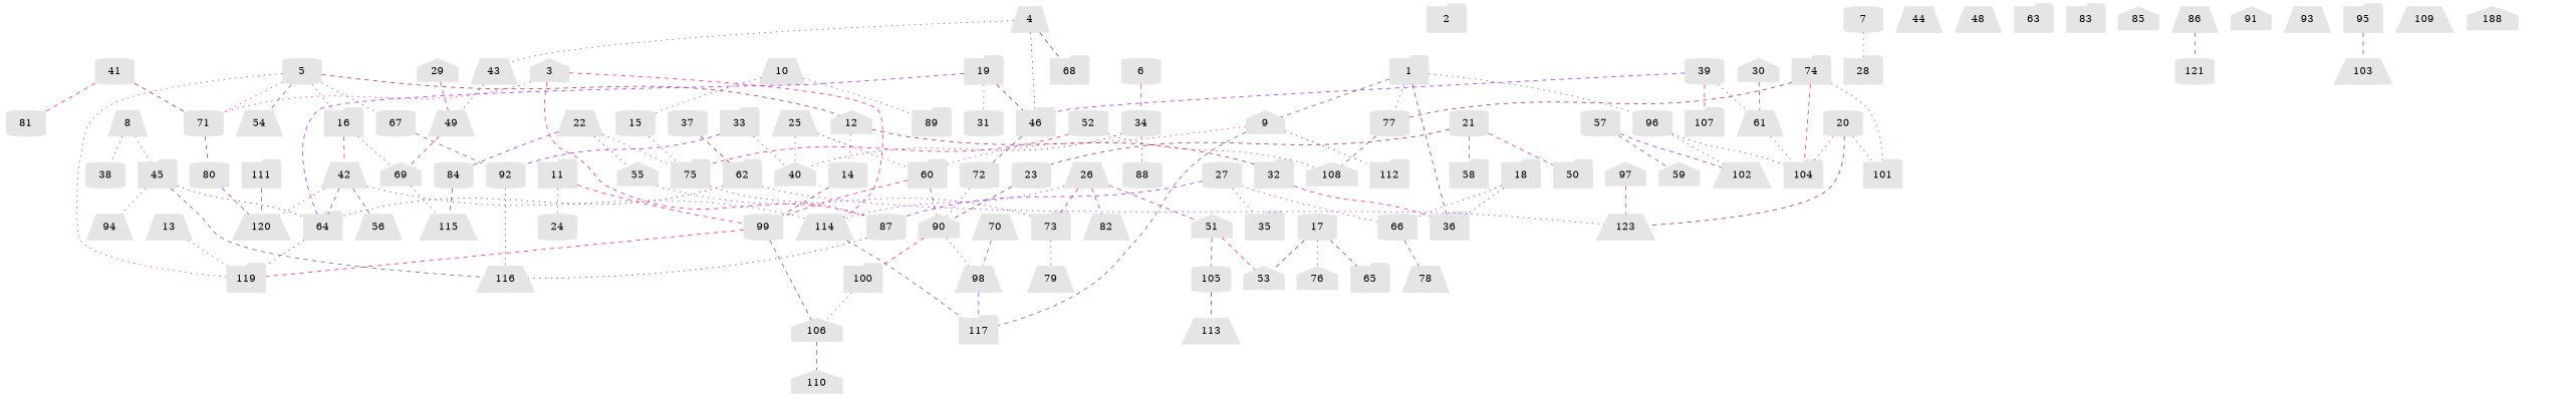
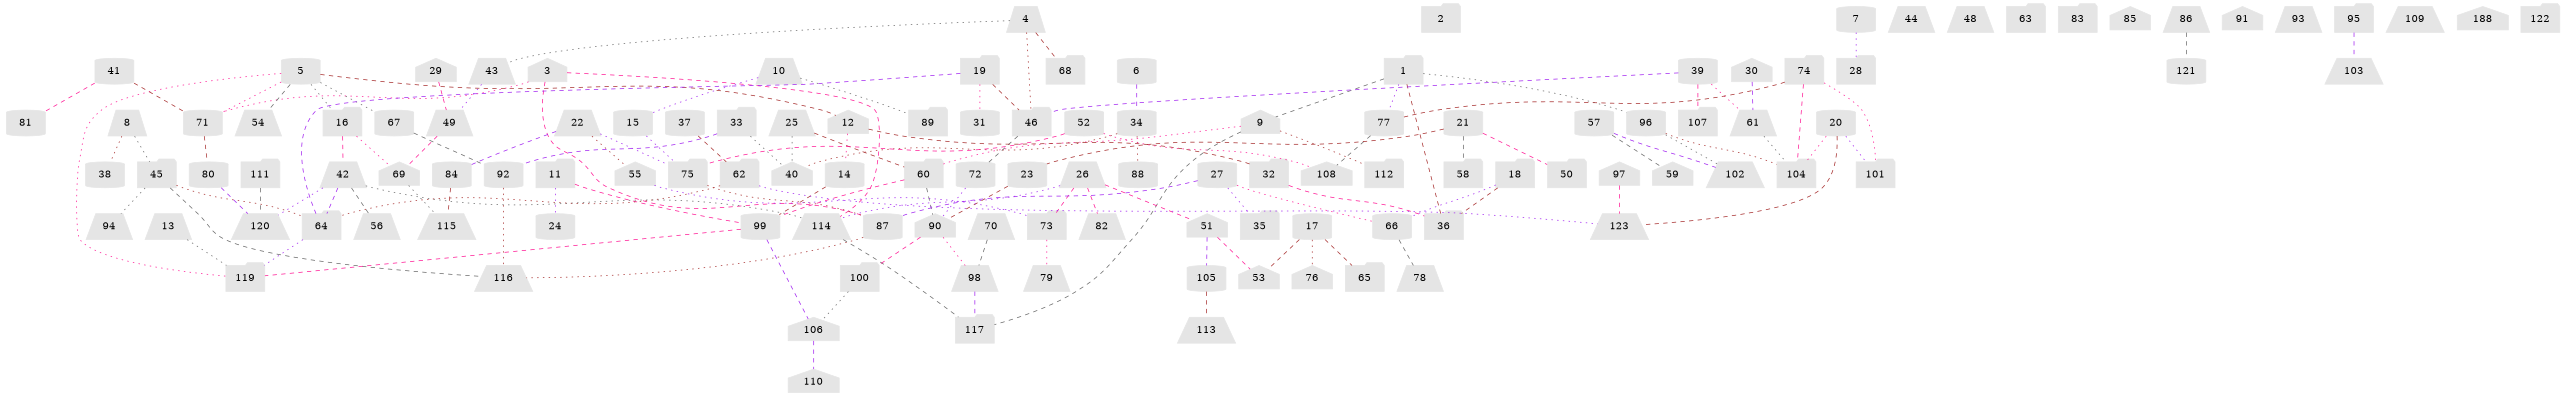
  graph {
    node [color=gray90 shape=folder style=filled]
    edge [color=deeppink style=dashed]
    9 [shape=house]
    1
    36
    77 [shape=cylinder]
    96 [shape=cylinder]
    60
    112
    117
    108 [shape=house]
    104
    102 [shape=trapezium]
    2
    3 [shape=house]
    71 [shape=cylinder]
    87 [shape=cylinder]
    114 [shape=trapezium]
    80 [shape=cylinder]
    116 [shape=trapezium]
    4 [shape=trapezium]
    43 [shape=trapezium]
    46
    68
    49 [shape=trapezium]
    72 [shape=cylinder]
    5 [shape=cylinder]
    12 [shape=house]
    16
    54 [shape=trapezium]
    67 [shape=cylinder]
    119
    14 [shape=cylinder]
    32
    42 [shape=trapezium]
    69 [shape=house]
    92 [shape=cylinder]
    6 [shape=cylinder]
    34 [shape=cylinder]
    40 [shape=house]
    88 [shape=cylinder]
    7 [shape=cylinder]
    28
    8 [shape=trapezium]
    38 [shape=cylinder]
    45
    64
    94 [shape=trapezium]
    99 [shape=cylinder]
    90 [shape=house]
    10 [shape=trapezium]
    15 [shape=cylinder]
    89
    75
    24 [shape=cylinder]
    11
    106 [shape=house]
    13 [shape=trapezium]
    56 [shape=trapezium]
    120 [shape=trapezium]
    115 [shape=trapezium]
    17 [shape=cylinder]
    53 [shape=house]
    65
    76 [shape=house]
    18
    66 [shape=cylinder]
    78 [shape=trapezium]
    19
    31 [shape=cylinder]
    20 [shape=cylinder]
    101
    123 [shape=trapezium]
    21 [shape=cylinder]
    23 [shape=cylinder]
    50
    58
    22 [shape=trapezium]
    55 [shape=house]
    84 [shape=cylinder]
    73
    98 [shape=trapezium]
    100
    25 [shape=trapezium]
    26 [shape=trapezium]
    51 [shape=house]
    82 [shape=trapezium]
    105 [shape=cylinder]
    79 [shape=trapezium]
    27 [shape=cylinder]
    35
    29 [shape=house]
    30 [shape=house]
    61 [shape=trapezium]
    33
    37 [shape=cylinder]
    62
    39 [shape=cylinder]
    107
    41 [shape=cylinder]
    81 [shape=cylinder]
    44 [shape=trapezium]
    48 [shape=trapezium]
    113 [shape=trapezium]
    52 [shape=cylinder]
    57 [shape=cylinder]
    59 [shape=house]
    63
    70 [shape=trapezium]
    74
    83
    85 [shape=house]
    86 [shape=trapezium]
    121 [shape=cylinder]
    91 [shape=house]
    93 [shape=trapezium]
    103 [shape=trapezium]
    95
    97 [shape=house]
    110 [shape=house]
    109 [shape=trapezium]
    111
    n121 [label=188 shape=house]
+   122
    9 -- 60 [style=dotted]
    9 -- 112 [color=brown style=dotted]
    9 -- 117 [color=gray40]
    1 -- 9 [color=gray40]
    1 -- 36 [color=brown]
    1 -- 77 [color=purple style=dotted]
    1 -- 96 [color=gray40 style=dotted]
    77 -- 108 [color=gray40]
    96 -- 104 [color=brown style=dotted]
    96 -- 102 [color=gray40 style=dotted]
    60 -- 99
    60 -- 90 [color=gray40]
    3 -- 71 [style=dotted]
    3 -- 87
    3 -- 114
    71 -- 80 [color=brown]
    87 -- 116 [color=brown style=dotted]
    114 -- 117 [color=gray40]
    80 -- 120 [color=purple]
    4 -- 43 [color=gray40 style=dotted]
    4 -- 46 [color=brown style=dotted]
    4 -- 68 [color=brown]
    43 -- 49 [color=purple style=dotted]
    46 -- 72 [color=gray40]
    49 -- 69
    72 -- 90 [color=purple style=dotted]
    5 -- 71 [style=dotted]
    5 -- 12 [color=brown]
    5 -- 16 [color=gray40 style=dotted]
    5 -- 54 [color=gray40]
    5 -- 67 [color=gray40 style=dotted]
    5 -- 119 [style=dotted]
    12 -- 14 [style=dotted]
    12 -- 32 [color=brown]
    16 -- 42
    16 -- 69 [style=dotted]
    67 -- 92 [color=gray40]
    14 -- 99 [color=brown]
    32 -- 36
    42 -- 114 [color=gray40 style=dotted]
    42 -- 64 [color=purple]
    42 -- 56 [color=gray40]
    42 -- 120 [color=purple style=dotted]
    69 -- 115 [color=gray40 style=dotted]
    92 -- 116 [color=brown style=dotted]
    6 -- 34 [color=purple]
    34 -- 40 [color=brown style=dotted]
    34 -- 88 [color=brown style=dotted]
    7 -- 28 [color=purple style=dotted]
    8 -- 38 [color=brown style=dotted]
    8 -- 45 [color=gray40 style=dotted]
    45 -- 116 [color=gray40]
    45 -- 64 [color=brown style=dotted]
    45 -- 94 [color=gray40 style=dotted]
    64 -- 119 [color=purple style=dotted]
    99 -- 119
    99 -- 106 [color=purple]
    90 -- 98 [style=dotted]
    90 -- 100
    10 -- 15 [color=purple style=dotted]
    10 -- 89 [color=gray40 style=dotted]
    15 -- 75 [color=purple style=dotted]
    75 -- 87 [color=brown style=dotted]
    11 -- 99
    11 -- 24 [color=purple style=dotted]
    106 -- 110 [color=purple]
    13 -- 119 [color=gray40 style=dotted]
    17 -- 53 [color=brown]
    17 -- 65 [color=brown]
    17 -- 76 [color=brown style=dotted]
-   18 -- 36 [color=brown style=dotted]
+   18 -- 36 [color=brown]
    18 -- 66 [color=purple style=dotted]
    66 -- 78 [color=gray40]
    19 -- 46 [color=brown]
    19 -- 64 [color=purple]
    19 -- 31 [style=dotted]
    20 -- 104 [style=dotted]
    20 -- 101 [color=purple style=dotted]
    20 -- 123 [color=brown]
    21 -- 23 [color=brown]
    21 -- 50
    21 -- 58 [color=gray40]
    23 -- 90 [color=brown]
    22 -- 75 [color=purple style=dotted]
    22 -- 55 [color=brown style=dotted]
    22 -- 84 [color=purple]
    55 -- 73 [color=purple style=dotted]
    84 -- 115 [color=brown]
    73 -- 79 [style=dotted]
    98 -- 117 [color=purple]
    100 -- 106 [color=gray40 style=dotted]
-   25 -- 60 [color=brown style=dotted]
+   25 -- 60 [color=brown]
    25 -- 40 [color=gray40 style=dotted]
    26 -- 114 [color=purple style=dotted]
    26 -- 73
    26 -- 51
    26 -- 82
    51 -- 53
    51 -- 105 [color=purple]
    105 -- 113 [color=brown]
    27 -- 87 [color=purple]
    27 -- 66 [style=dotted]
    27 -- 35 [color=purple style=dotted]
    29 -- 49
    30 -- 61 [color=purple]
    61 -- 104 [color=gray40 style=dotted]
    33 -- 92 [color=purple]
    33 -- 40 [color=gray40 style=dotted]
    37 -- 62 [color=brown]
    62 -- 64 [color=brown style=dotted]
    62 -- 123 [color=purple style=dotted]
    39 -- 46 [color=purple]
    39 -- 61 [style=dotted]
    39 -- 107
    41 -- 71 [color=brown]
    41 -- 81
    52 -- 108 [style=dotted]
    52 -- 75
    57 -- 102 [color=purple]
    57 -- 59 [color=gray40]
    70 -- 98 [color=gray40]
    74 -- 77 [color=brown]
    74 -- 104
    74 -- 101 [style=dotted]
    86 -- 121 [color=gray40]
    95 -- 103 [color=purple]
    97 -- 123
    111 -- 120 [color=gray40]
  }
